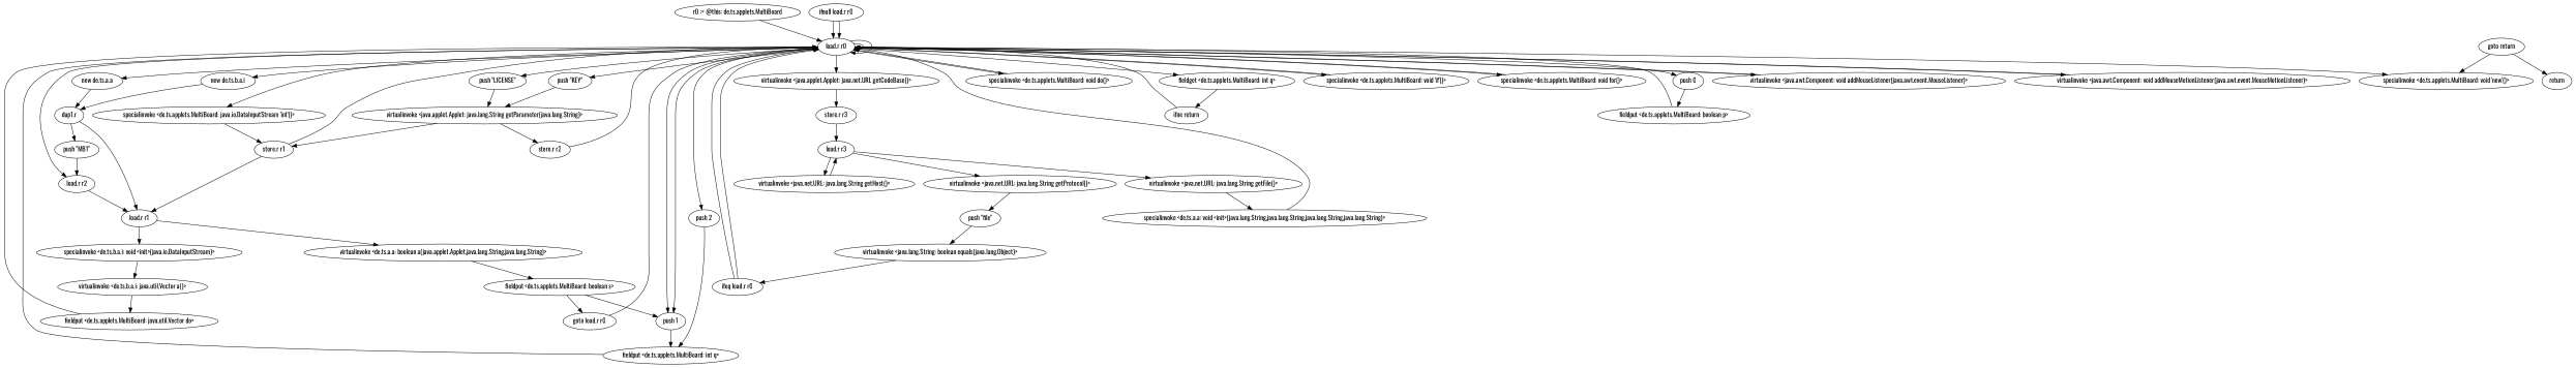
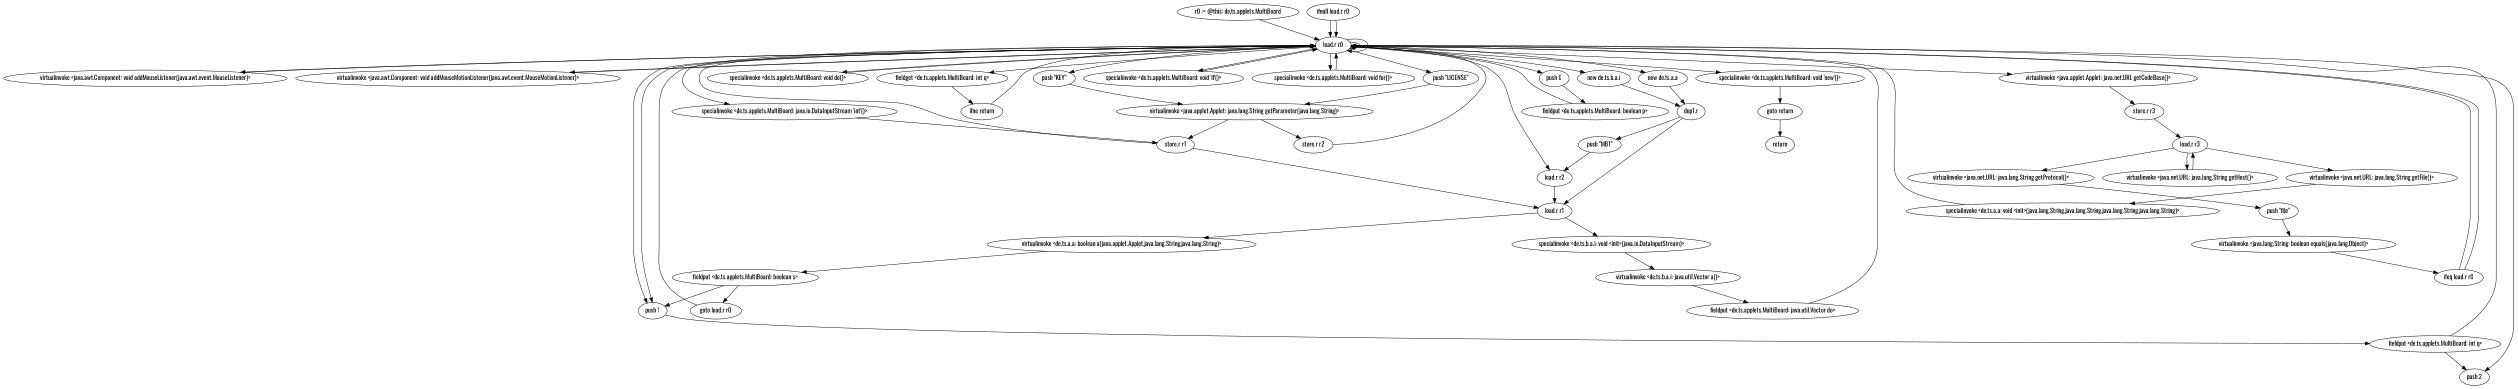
  digraph {
    fontname=Oswald
    node [fontname=Oswald]
    edge [fontname=Oswald]
    "r0 := @this: de.ts.applets.MultiBoard"
    "load.r r0"
    "virtualinvoke <java.awt.Component: void addMouseListener(java.awt.event.MouseListener)>"
    "virtualinvoke <java.awt.Component: void addMouseMotionListener(java.awt.event.MouseMotionListener)>"
    "push \"KEY\""
    "push \"LICENSE\""
    "virtualinvoke <java.applet.Applet: java.net.URL getCodeBase()>"
    "push 1"
    "specialinvoke <de.ts.applets.MultiBoard: void do()>"
    "fieldget <de.ts.applets.MultiBoard: int q>"
    "specialinvoke <de.ts.applets.MultiBoard: java.io.DataInputStream 'int'()>"
    "new de.ts.b.a.i"
    "specialinvoke <de.ts.applets.MultiBoard: void 'if'()>"
    "specialinvoke <de.ts.applets.MultiBoard: void for()>"
    "specialinvoke <de.ts.applets.MultiBoard: void 'new'()>"
    "push 2"
    "push 0"
    "new de.ts.a.a"
    "load.r r2"
    "virtualinvoke <java.applet.Applet: java.lang.String getParameter(java.lang.String)>"
    "store.r r3"
    "fieldput <de.ts.applets.MultiBoard: int q>"
    "ifne return"
    "store.r r1"
    "dup1.r"
    "goto return"
    "fieldput <de.ts.applets.MultiBoard: boolean p>"
    "load.r r1"
    "store.r r2"
    "specialinvoke <de.ts.b.a.i: void <init>(java.io.DataInputStream)>"
    "virtualinvoke <de.ts.a.a: boolean a(java.applet.Applet,java.lang.String,java.lang.String)>"
    "load.r r3"
    "virtualinvoke <java.net.URL: java.lang.String getProtocol()>"
    "virtualinvoke <java.net.URL: java.lang.String getHost()>"
    "virtualinvoke <java.net.URL: java.lang.String getFile()>"
    "push \"file\""
    "specialinvoke <de.ts.a.a: void <init>(java.lang.String,java.lang.String,java.lang.String,java.lang.String)>"
    "virtualinvoke <java.lang.String: boolean equals(java.lang.Object)>"
    "ifeq load.r r0"
    "fieldput <de.ts.applets.MultiBoard: boolean s>"
    "goto load.r r0"
    "ifnull load.r r0"
    "virtualinvoke <de.ts.b.a.i: java.util.Vector a()>"
    "push \"MB1\""
    "fieldput <de.ts.applets.MultiBoard: java.util.Vector do>"
    return
    "r0 := @this: de.ts.applets.MultiBoard" -> "load.r r0"
    "load.r r0" -> "load.r r0"
    "load.r r0" -> "load.r r0"
    "load.r r0" -> "virtualinvoke <java.awt.Component: void addMouseListener(java.awt.event.MouseListener)>"
    "load.r r0" -> "virtualinvoke <java.awt.Component: void addMouseMotionListener(java.awt.event.MouseMotionListener)>"
    "load.r r0" -> "push \"KEY\""
    "load.r r0" -> "push \"LICENSE\""
    "load.r r0" -> "virtualinvoke <java.applet.Applet: java.net.URL getCodeBase()>"
    "load.r r0" -> "push 1"
    "load.r r0" -> "push 1"
    "load.r r0" -> "specialinvoke <de.ts.applets.MultiBoard: void do()>"
    "load.r r0" -> "fieldget <de.ts.applets.MultiBoard: int q>"
    "load.r r0" -> "specialinvoke <de.ts.applets.MultiBoard: java.io.DataInputStream 'int'()>"
    "load.r r0" -> "new de.ts.b.a.i"
    "load.r r0" -> "specialinvoke <de.ts.applets.MultiBoard: void 'if'()>"
    "load.r r0" -> "specialinvoke <de.ts.applets.MultiBoard: void for()>"
    "load.r r0" -> "specialinvoke <de.ts.applets.MultiBoard: void 'new'()>"
    "load.r r0" -> "push 2"
    "load.r r0" -> "push 0"
    "load.r r0" -> "new de.ts.a.a"
    "load.r r0" -> "load.r r2"
    "virtualinvoke <java.awt.Component: void addMouseListener(java.awt.event.MouseListener)>" -> "load.r r0"
    "virtualinvoke <java.awt.Component: void addMouseMotionListener(java.awt.event.MouseMotionListener)>" -> "load.r r0"
    "push \"KEY\"" -> "virtualinvoke <java.applet.Applet: java.lang.String getParameter(java.lang.String)>"
    "push \"LICENSE\"" -> "virtualinvoke <java.applet.Applet: java.lang.String getParameter(java.lang.String)>"
    "virtualinvoke <java.applet.Applet: java.net.URL getCodeBase()>" -> "store.r r3"
    "push 1" -> "fieldput <de.ts.applets.MultiBoard: int q>"
    "specialinvoke <de.ts.applets.MultiBoard: void do()>" -> "load.r r0"
    "fieldget <de.ts.applets.MultiBoard: int q>" -> "ifne return"
    "specialinvoke <de.ts.applets.MultiBoard: java.io.DataInputStream 'int'()>" -> "store.r r1"
    "new de.ts.b.a.i" -> "dup1.r"
    "specialinvoke <de.ts.applets.MultiBoard: void 'if'()>" -> "load.r r0"
    "specialinvoke <de.ts.applets.MultiBoard: void for()>" -> "load.r r0"
-   "goto return" -> "specialinvoke <de.ts.applets.MultiBoard: void 'new'()>"
-   "push 2" -> "fieldput <de.ts.applets.MultiBoard: int q>"
+   "specialinvoke <de.ts.applets.MultiBoard: void 'new'()>" -> "goto return"
+   "fieldput <de.ts.applets.MultiBoard: int q>" -> "push 2"
    "push 0" -> "fieldput <de.ts.applets.MultiBoard: boolean p>"
    "new de.ts.a.a" -> "dup1.r"
    "load.r r2" -> "load.r r1"
    "virtualinvoke <java.applet.Applet: java.lang.String getParameter(java.lang.String)>" -> "store.r r1"
    "virtualinvoke <java.applet.Applet: java.lang.String getParameter(java.lang.String)>" -> "store.r r2"
    "store.r r3" -> "load.r r3"
    "fieldput <de.ts.applets.MultiBoard: int q>" -> "load.r r0"
    "ifne return" -> "load.r r0"
    "store.r r1" -> "load.r r0"
    "store.r r1" -> "load.r r1"
    "dup1.r" -> "load.r r1"
    "dup1.r" -> "push \"MB1\""
    "goto return" -> return
    "fieldput <de.ts.applets.MultiBoard: boolean p>" -> "load.r r0"
    "load.r r1" -> "specialinvoke <de.ts.b.a.i: void <init>(java.io.DataInputStream)>"
    "load.r r1" -> "virtualinvoke <de.ts.a.a: boolean a(java.applet.Applet,java.lang.String,java.lang.String)>"
    "store.r r2" -> "load.r r0"
    "specialinvoke <de.ts.b.a.i: void <init>(java.io.DataInputStream)>" -> "virtualinvoke <de.ts.b.a.i: java.util.Vector a()>"
    "virtualinvoke <de.ts.a.a: boolean a(java.applet.Applet,java.lang.String,java.lang.String)>" -> "fieldput <de.ts.applets.MultiBoard: boolean s>"
    "load.r r3" -> "virtualinvoke <java.net.URL: java.lang.String getProtocol()>"
    "load.r r3" -> "virtualinvoke <java.net.URL: java.lang.String getHost()>"
    "load.r r3" -> "virtualinvoke <java.net.URL: java.lang.String getFile()>"
    "virtualinvoke <java.net.URL: java.lang.String getProtocol()>" -> "push \"file\""
    "virtualinvoke <java.net.URL: java.lang.String getHost()>" -> "load.r r3"
    "virtualinvoke <java.net.URL: java.lang.String getFile()>" -> "specialinvoke <de.ts.a.a: void <init>(java.lang.String,java.lang.String,java.lang.String,java.lang.String)>"
    "push \"file\"" -> "virtualinvoke <java.lang.String: boolean equals(java.lang.Object)>"
    "specialinvoke <de.ts.a.a: void <init>(java.lang.String,java.lang.String,java.lang.String,java.lang.String)>" -> "load.r r0"
    "virtualinvoke <java.lang.String: boolean equals(java.lang.Object)>" -> "ifeq load.r r0"
    "ifeq load.r r0" -> "load.r r0"
    "ifeq load.r r0" -> "load.r r0"
    "fieldput <de.ts.applets.MultiBoard: boolean s>" -> "push 1"
    "fieldput <de.ts.applets.MultiBoard: boolean s>" -> "goto load.r r0"
    "goto load.r r0" -> "load.r r0"
    "ifnull load.r r0" -> "load.r r0"
    "ifnull load.r r0" -> "load.r r0"
    "virtualinvoke <de.ts.b.a.i: java.util.Vector a()>" -> "fieldput <de.ts.applets.MultiBoard: java.util.Vector do>"
    "push \"MB1\"" -> "load.r r2"
    "fieldput <de.ts.applets.MultiBoard: java.util.Vector do>" -> "load.r r0"
  }
